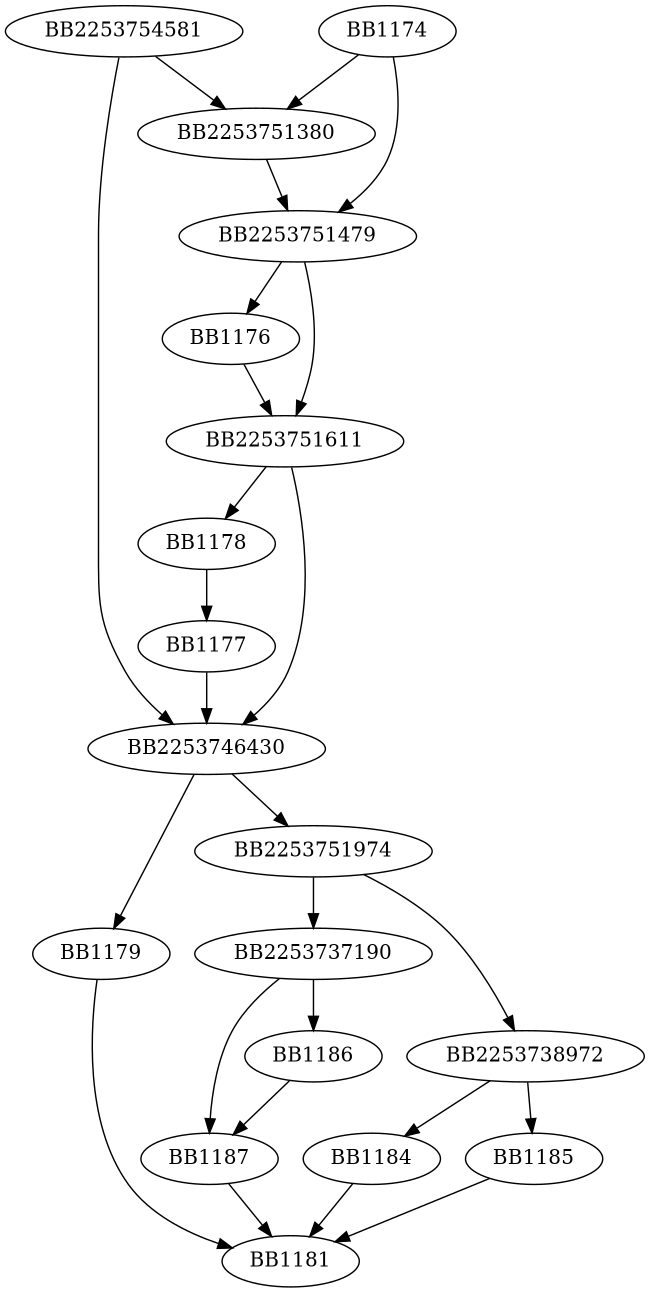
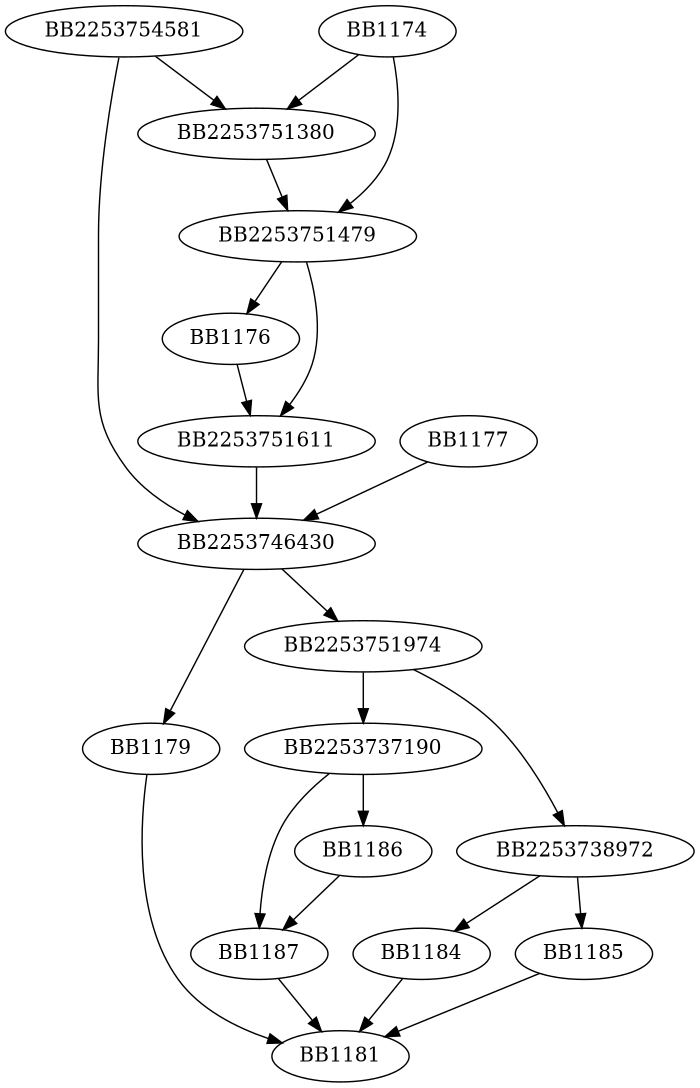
  digraph {
    BB2253754581
    BB2253751380
    BB2253746430
    BB2253751479
    BB1179
    BB2253751974
    BB2253751611
    BB1176
    BB1174
    BB1181
    BB2253738972
    BB2253737190
-   BB1178
    BB1177
    BB1184
    BB1185
    BB1186
    BB1187
    BB2253754581 -> BB2253751380
    BB2253754581 -> BB2253746430
    BB2253751380 -> BB2253751479
    BB2253746430 -> BB1179
    BB2253746430 -> BB2253751974
    BB2253751479 -> BB2253751611
    BB2253751479 -> BB1176
    BB1179 -> BB1181
    BB2253751974 -> BB2253738972
    BB2253751974 -> BB2253737190
    BB2253751611 -> BB2253746430
-   BB2253751611 -> BB1178
    BB1176 -> BB2253751611
    BB1174 -> BB2253751380
    BB1174 -> BB2253751479
    BB2253738972 -> BB1184
    BB2253738972 -> BB1185
    BB2253737190 -> BB1186
    BB2253737190 -> BB1187
-   BB1178 -> BB1177
    BB1177 -> BB2253746430
    BB1184 -> BB1181
    BB1185 -> BB1181
    BB1186 -> BB1187
    BB1187 -> BB1181
  }
